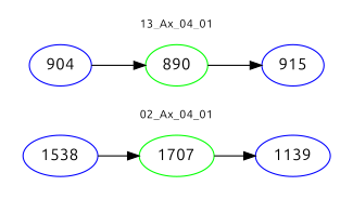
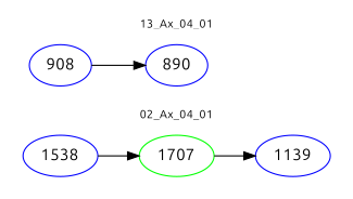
  digraph {
    fontname=Ubuntu
    rankdir=LR
    node [color=blue fontname=Ubuntu]
    edge [color=black fontname=Ubuntu]
    n1 [label=1538]
    n2 [color=green label=1707]
    n3 [label=1139]
-   n4 [label=904]
-   n5 [color=green label=890]
-   n6 [label=915]
+   n4 [label=908]
+   n5 [label=890]
    subgraph cluster_1 {
      color=white
      fontsize=10
      label="02_Ax_04_01"
      n1
      n2
      n3
    }
    subgraph cluster_2 {
      color=white
      fontsize=10
      label="13_Ax_04_01"
      n4
      n5
-     n6
    }
    n1 -> n2
    n2 -> n3
    n4 -> n5
-   n5 -> n6
  }
